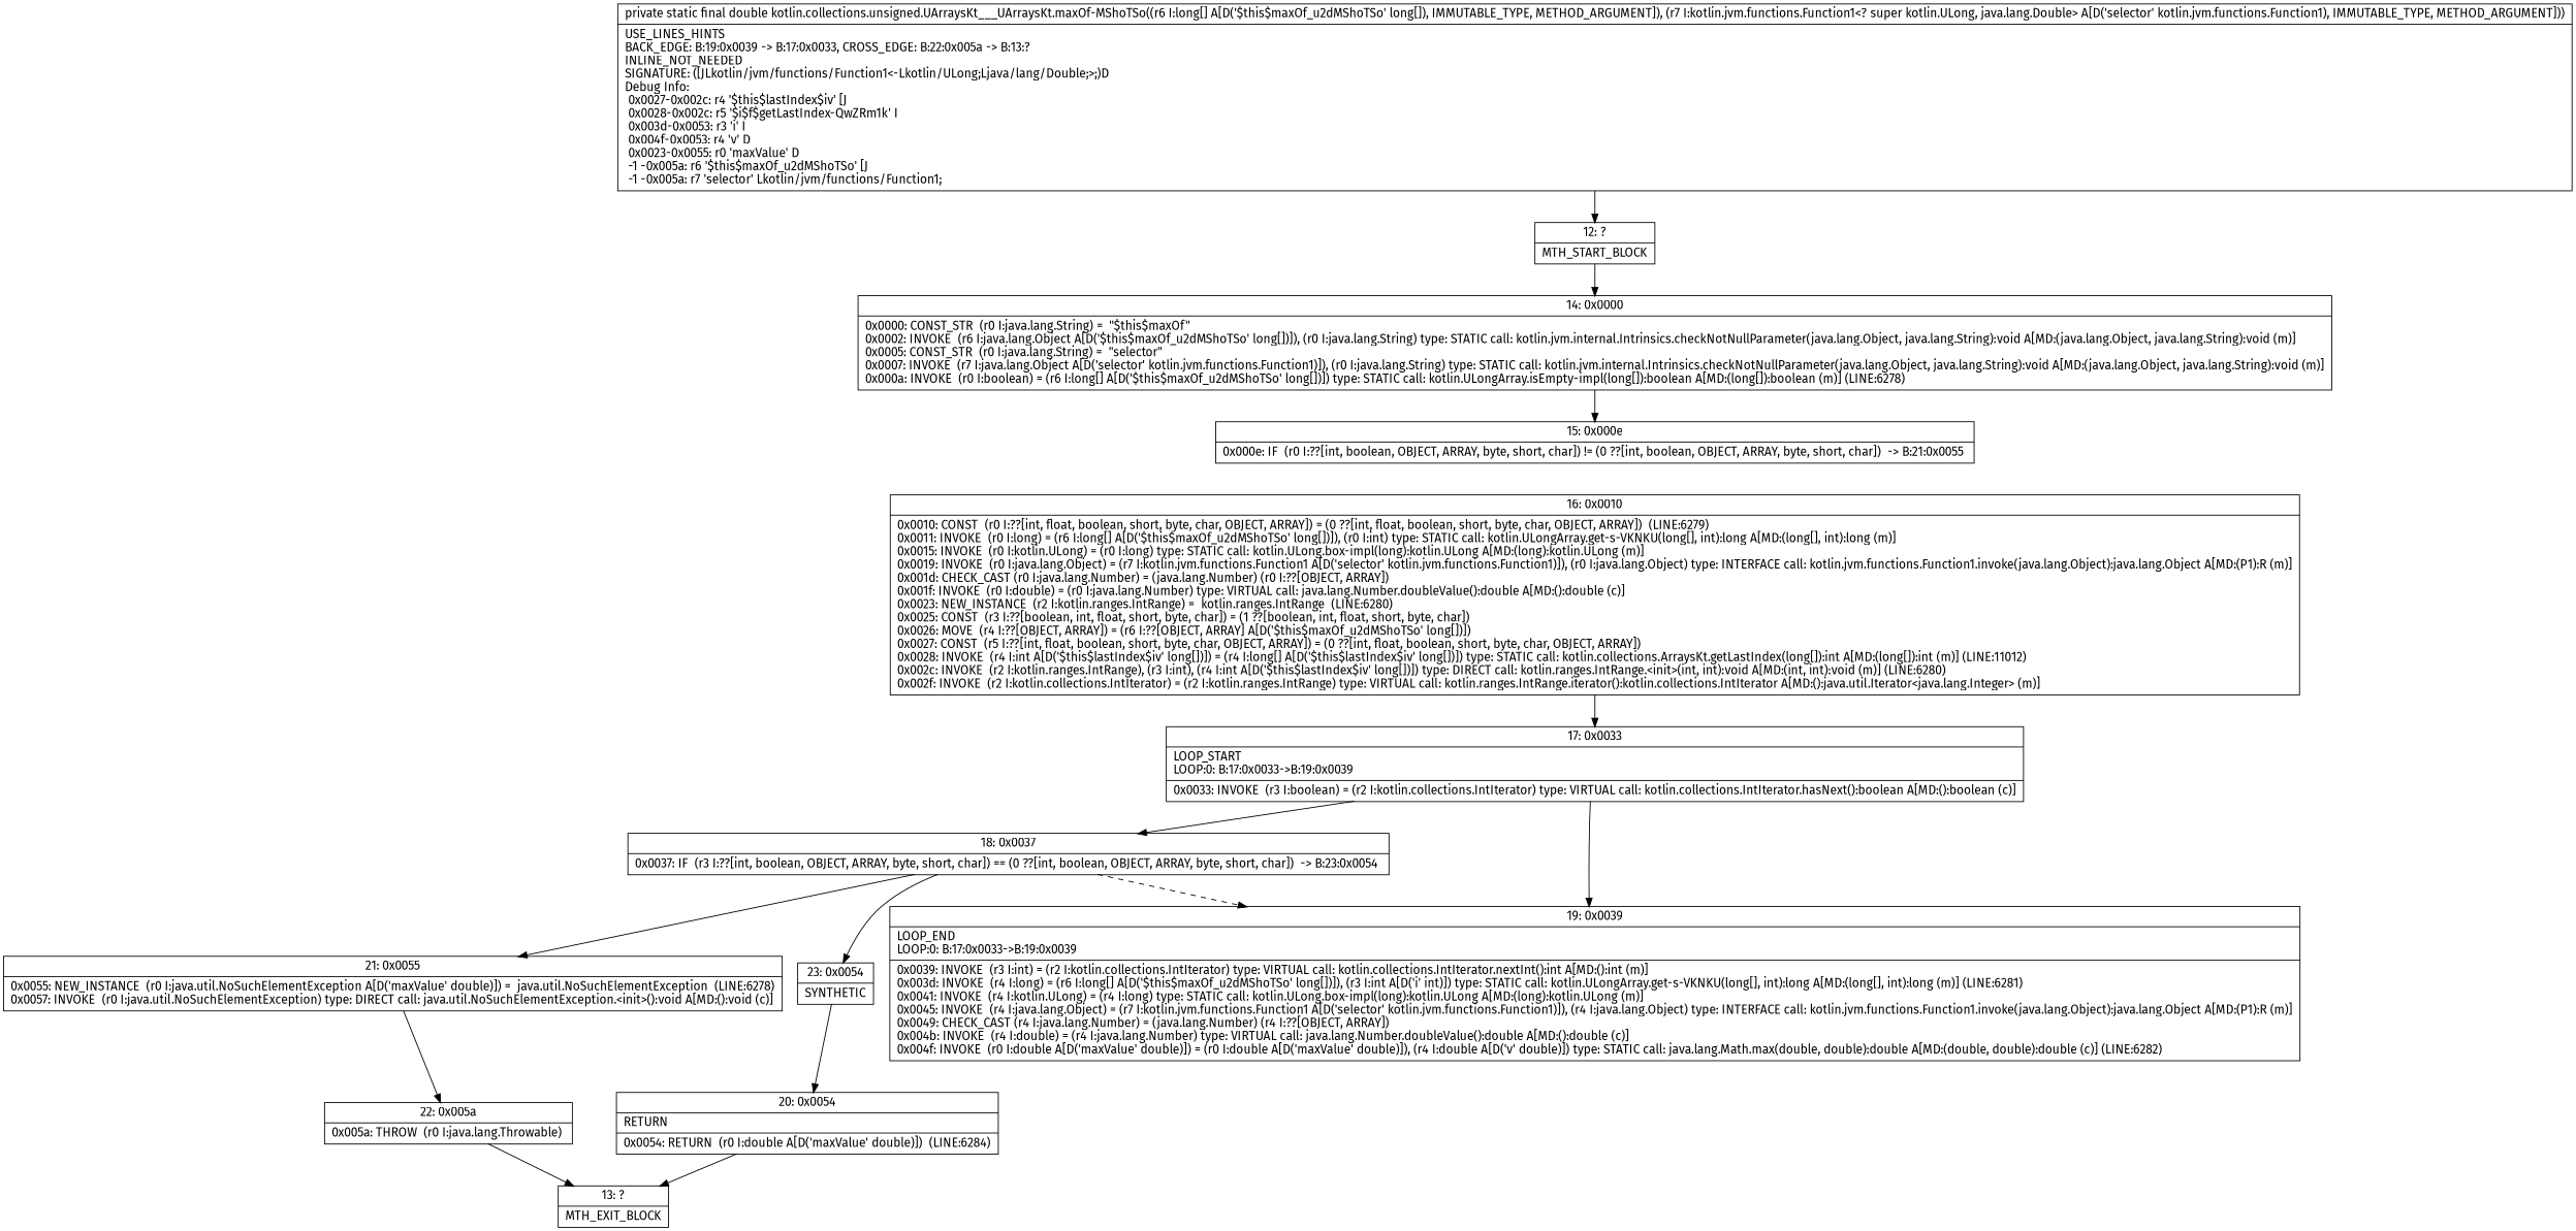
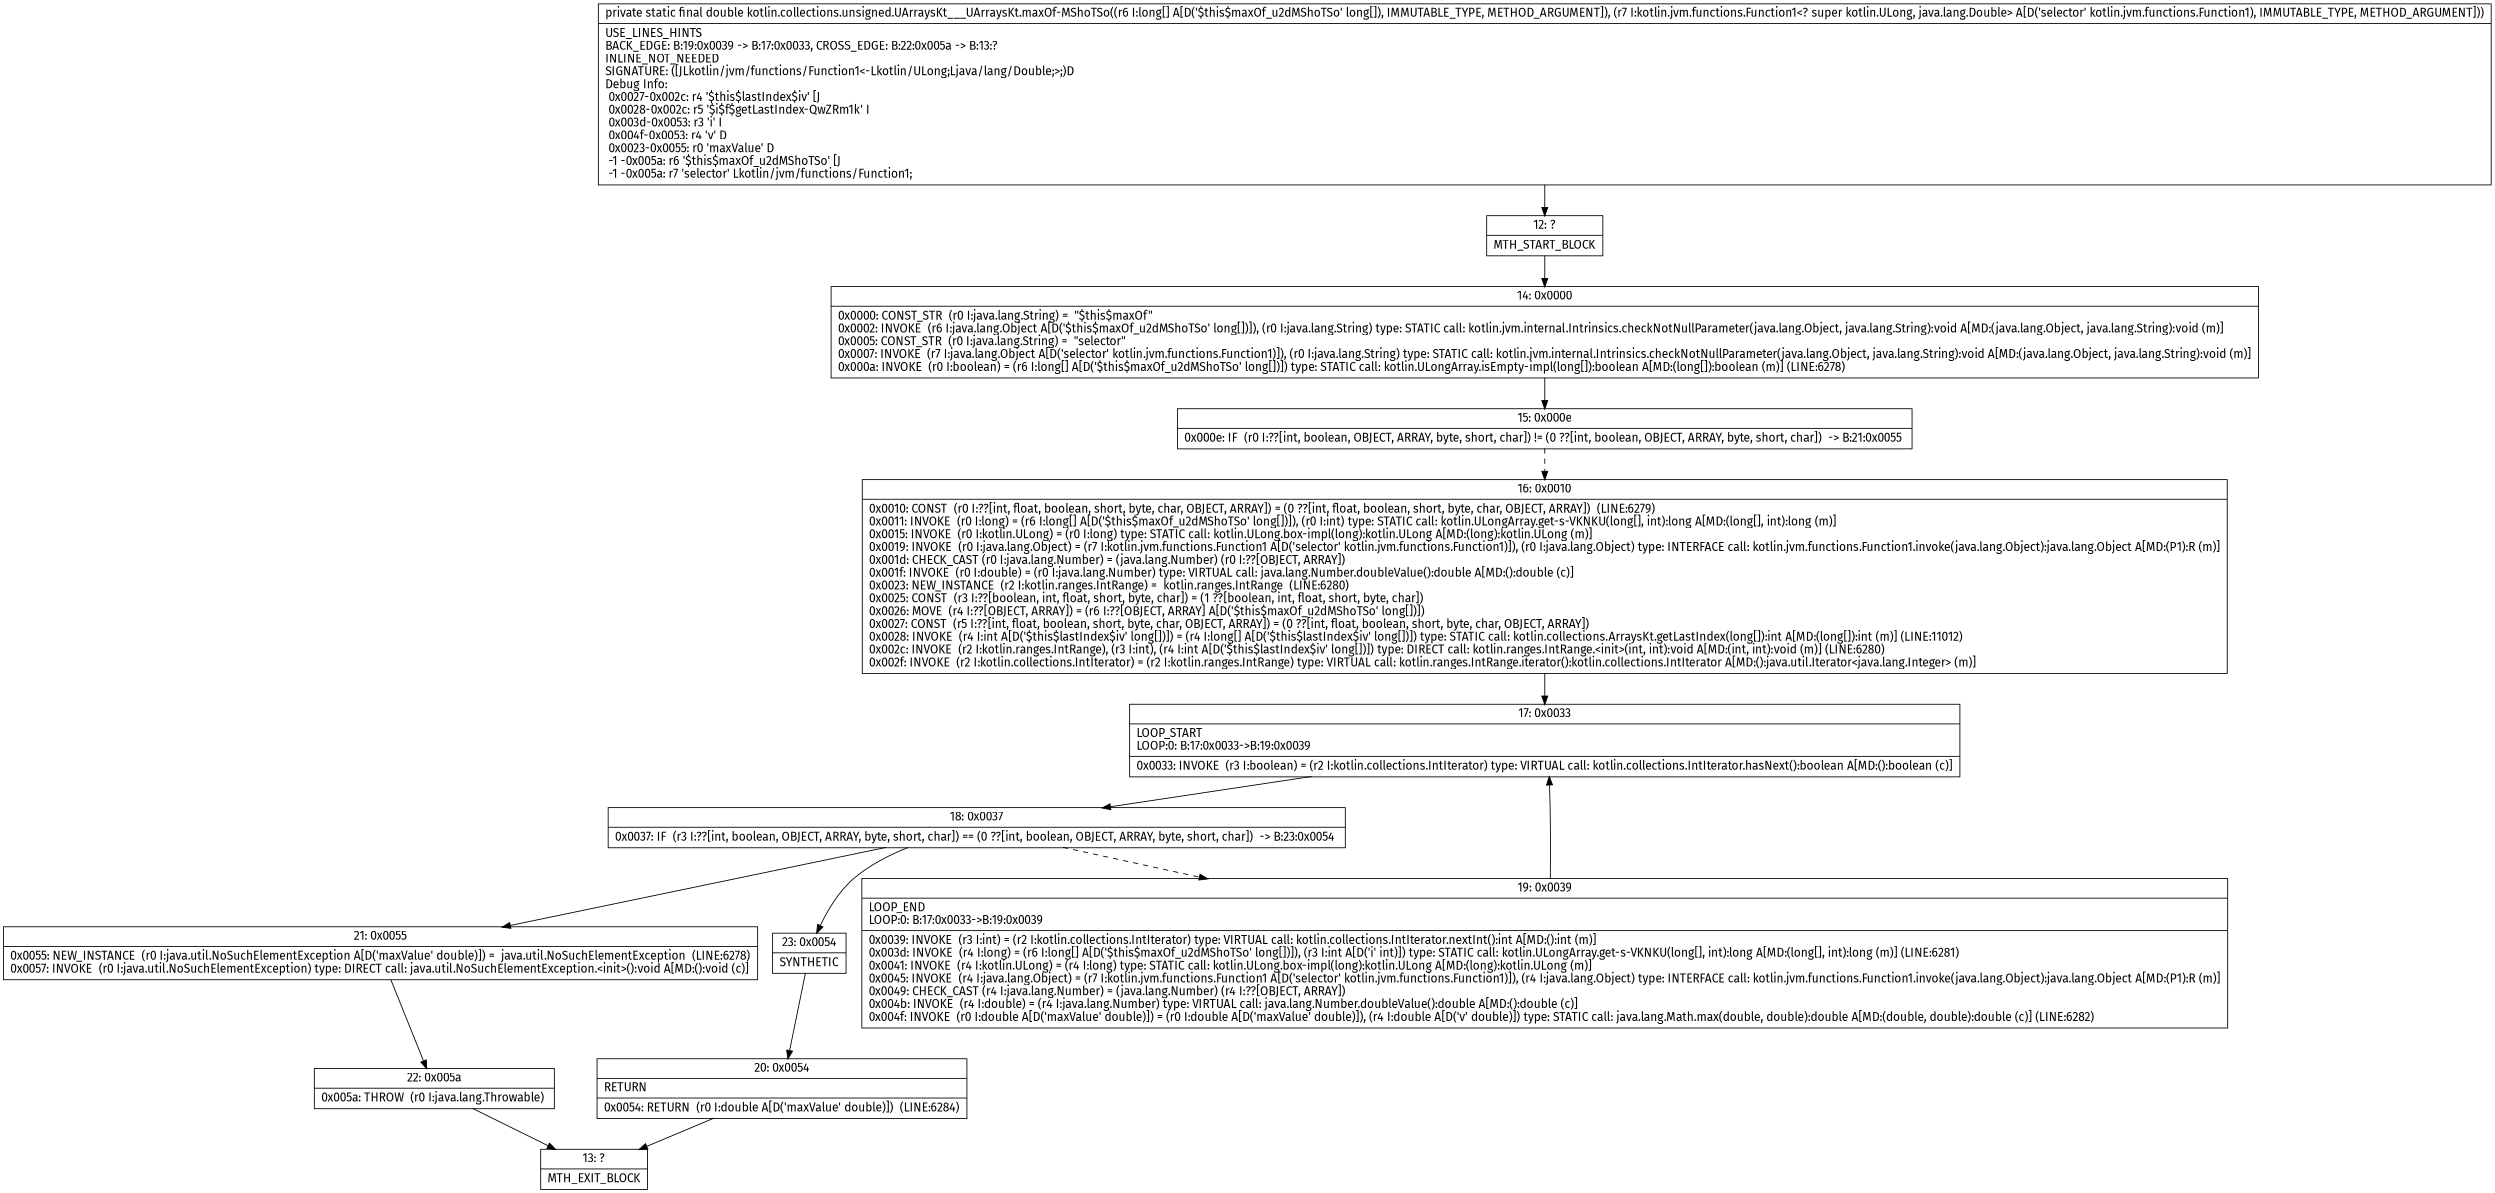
  digraph {
    fontname="Fira Sans"
    node [fontname="Fira Sans" shape=record]
    edge [fontname="Fira Sans"]
    n1 [label="{12\:\ ?|MTH_START_BLOCK\l}"]
    n2 [label="{14\:\ 0x0000|0x0000: CONST_STR  (r0 I:java.lang.String) =  \"$this$maxOf\" \l0x0002: INVOKE  (r6 I:java.lang.Object A[D('$this$maxOf_u2dMShoTSo' long[])]), (r0 I:java.lang.String) type: STATIC call: kotlin.jvm.internal.Intrinsics.checkNotNullParameter(java.lang.Object, java.lang.String):void A[MD:(java.lang.Object, java.lang.String):void (m)]\l0x0005: CONST_STR  (r0 I:java.lang.String) =  \"selector\" \l0x0007: INVOKE  (r7 I:java.lang.Object A[D('selector' kotlin.jvm.functions.Function1)]), (r0 I:java.lang.String) type: STATIC call: kotlin.jvm.internal.Intrinsics.checkNotNullParameter(java.lang.Object, java.lang.String):void A[MD:(java.lang.Object, java.lang.String):void (m)]\l0x000a: INVOKE  (r0 I:boolean) = (r6 I:long[] A[D('$this$maxOf_u2dMShoTSo' long[])]) type: STATIC call: kotlin.ULongArray.isEmpty\-impl(long[]):boolean A[MD:(long[]):boolean (m)] (LINE:6278)\l}"]
    n3 [label="{15\:\ 0x000e|0x000e: IF  (r0 I:??[int, boolean, OBJECT, ARRAY, byte, short, char]) != (0 ??[int, boolean, OBJECT, ARRAY, byte, short, char])  \-\> B:21:0x0055 \l}"]
    n4 [label="{16\:\ 0x0010|0x0010: CONST  (r0 I:??[int, float, boolean, short, byte, char, OBJECT, ARRAY]) = (0 ??[int, float, boolean, short, byte, char, OBJECT, ARRAY])  (LINE:6279)\l0x0011: INVOKE  (r0 I:long) = (r6 I:long[] A[D('$this$maxOf_u2dMShoTSo' long[])]), (r0 I:int) type: STATIC call: kotlin.ULongArray.get\-s\-VKNKU(long[], int):long A[MD:(long[], int):long (m)]\l0x0015: INVOKE  (r0 I:kotlin.ULong) = (r0 I:long) type: STATIC call: kotlin.ULong.box\-impl(long):kotlin.ULong A[MD:(long):kotlin.ULong (m)]\l0x0019: INVOKE  (r0 I:java.lang.Object) = (r7 I:kotlin.jvm.functions.Function1 A[D('selector' kotlin.jvm.functions.Function1)]), (r0 I:java.lang.Object) type: INTERFACE call: kotlin.jvm.functions.Function1.invoke(java.lang.Object):java.lang.Object A[MD:(P1):R (m)]\l0x001d: CHECK_CAST (r0 I:java.lang.Number) = (java.lang.Number) (r0 I:??[OBJECT, ARRAY]) \l0x001f: INVOKE  (r0 I:double) = (r0 I:java.lang.Number) type: VIRTUAL call: java.lang.Number.doubleValue():double A[MD:():double (c)]\l0x0023: NEW_INSTANCE  (r2 I:kotlin.ranges.IntRange) =  kotlin.ranges.IntRange  (LINE:6280)\l0x0025: CONST  (r3 I:??[boolean, int, float, short, byte, char]) = (1 ??[boolean, int, float, short, byte, char]) \l0x0026: MOVE  (r4 I:??[OBJECT, ARRAY]) = (r6 I:??[OBJECT, ARRAY] A[D('$this$maxOf_u2dMShoTSo' long[])]) \l0x0027: CONST  (r5 I:??[int, float, boolean, short, byte, char, OBJECT, ARRAY]) = (0 ??[int, float, boolean, short, byte, char, OBJECT, ARRAY]) \l0x0028: INVOKE  (r4 I:int A[D('$this$lastIndex$iv' long[])]) = (r4 I:long[] A[D('$this$lastIndex$iv' long[])]) type: STATIC call: kotlin.collections.ArraysKt.getLastIndex(long[]):int A[MD:(long[]):int (m)] (LINE:11012)\l0x002c: INVOKE  (r2 I:kotlin.ranges.IntRange), (r3 I:int), (r4 I:int A[D('$this$lastIndex$iv' long[])]) type: DIRECT call: kotlin.ranges.IntRange.\<init\>(int, int):void A[MD:(int, int):void (m)] (LINE:6280)\l0x002f: INVOKE  (r2 I:kotlin.collections.IntIterator) = (r2 I:kotlin.ranges.IntRange) type: VIRTUAL call: kotlin.ranges.IntRange.iterator():kotlin.collections.IntIterator A[MD:():java.util.Iterator\<java.lang.Integer\> (m)]\l}"]
    n5 [label="{17\:\ 0x0033|LOOP_START\lLOOP:0: B:17:0x0033\-\>B:19:0x0039\l|0x0033: INVOKE  (r3 I:boolean) = (r2 I:kotlin.collections.IntIterator) type: VIRTUAL call: kotlin.collections.IntIterator.hasNext():boolean A[MD:():boolean (c)]\l}"]
    n6 [label="{21\:\ 0x0055|0x0055: NEW_INSTANCE  (r0 I:java.util.NoSuchElementException A[D('maxValue' double)]) =  java.util.NoSuchElementException  (LINE:6278)\l0x0057: INVOKE  (r0 I:java.util.NoSuchElementException) type: DIRECT call: java.util.NoSuchElementException.\<init\>():void A[MD:():void (c)]\l}"]
    n7 [label="{22\:\ 0x005a|0x005a: THROW  (r0 I:java.lang.Throwable) \l}"]
    n8 [label="{18\:\ 0x0037|0x0037: IF  (r3 I:??[int, boolean, OBJECT, ARRAY, byte, short, char]) == (0 ??[int, boolean, OBJECT, ARRAY, byte, short, char])  \-\> B:23:0x0054 \l}"]
    n9 [label="{19\:\ 0x0039|LOOP_END\lLOOP:0: B:17:0x0033\-\>B:19:0x0039\l|0x0039: INVOKE  (r3 I:int) = (r2 I:kotlin.collections.IntIterator) type: VIRTUAL call: kotlin.collections.IntIterator.nextInt():int A[MD:():int (m)]\l0x003d: INVOKE  (r4 I:long) = (r6 I:long[] A[D('$this$maxOf_u2dMShoTSo' long[])]), (r3 I:int A[D('i' int)]) type: STATIC call: kotlin.ULongArray.get\-s\-VKNKU(long[], int):long A[MD:(long[], int):long (m)] (LINE:6281)\l0x0041: INVOKE  (r4 I:kotlin.ULong) = (r4 I:long) type: STATIC call: kotlin.ULong.box\-impl(long):kotlin.ULong A[MD:(long):kotlin.ULong (m)]\l0x0045: INVOKE  (r4 I:java.lang.Object) = (r7 I:kotlin.jvm.functions.Function1 A[D('selector' kotlin.jvm.functions.Function1)]), (r4 I:java.lang.Object) type: INTERFACE call: kotlin.jvm.functions.Function1.invoke(java.lang.Object):java.lang.Object A[MD:(P1):R (m)]\l0x0049: CHECK_CAST (r4 I:java.lang.Number) = (java.lang.Number) (r4 I:??[OBJECT, ARRAY]) \l0x004b: INVOKE  (r4 I:double) = (r4 I:java.lang.Number) type: VIRTUAL call: java.lang.Number.doubleValue():double A[MD:():double (c)]\l0x004f: INVOKE  (r0 I:double A[D('maxValue' double)]) = (r0 I:double A[D('maxValue' double)]), (r4 I:double A[D('v' double)]) type: STATIC call: java.lang.Math.max(double, double):double A[MD:(double, double):double (c)] (LINE:6282)\l}"]
    n10 [label="{23\:\ 0x0054|SYNTHETIC\l}"]
    n11 [label="{20\:\ 0x0054|RETURN\l|0x0054: RETURN  (r0 I:double A[D('maxValue' double)])  (LINE:6284)\l}"]
    n12 [label="{13\:\ ?|MTH_EXIT_BLOCK\l}"]
    n13 [label="{private static final double kotlin.collections.unsigned.UArraysKt___UArraysKt.maxOf\-MShoTSo((r6 I:long[] A[D('$this$maxOf_u2dMShoTSo' long[]), IMMUTABLE_TYPE, METHOD_ARGUMENT]), (r7 I:kotlin.jvm.functions.Function1\<? super kotlin.ULong, java.lang.Double\> A[D('selector' kotlin.jvm.functions.Function1), IMMUTABLE_TYPE, METHOD_ARGUMENT]))  | USE_LINES_HINTS\lBACK_EDGE: B:19:0x0039 \-\> B:17:0x0033, CROSS_EDGE: B:22:0x005a \-\> B:13:?\lINLINE_NOT_NEEDED\lSIGNATURE: ([JLkotlin\/jvm\/functions\/Function1\<\-Lkotlin\/ULong;Ljava\/lang\/Double;\>;)D\lDebug Info:\l  0x0027\-0x002c: r4 '$this$lastIndex$iv' [J\l  0x0028\-0x002c: r5 '$i$f$getLastIndex\-QwZRm1k' I\l  0x003d\-0x0053: r3 'i' I\l  0x004f\-0x0053: r4 'v' D\l  0x0023\-0x0055: r0 'maxValue' D\l  \-1 \-0x005a: r6 '$this$maxOf_u2dMShoTSo' [J\l  \-1 \-0x005a: r7 'selector' Lkotlin\/jvm\/functions\/Function1;\l}"]
    n1 -> n2
    n2 -> n3
+   n3 -> n4 [style=dashed]
    n4 -> n5
    n5 -> n8
    n6 -> n7
    n7 -> n12
    n8 -> n6
    n8 -> n9 [style=dashed]
    n8 -> n10
-   n5 -> n9
+   n9 -> n5
    n10 -> n11
    n11 -> n12
    n13 -> n1
  }
